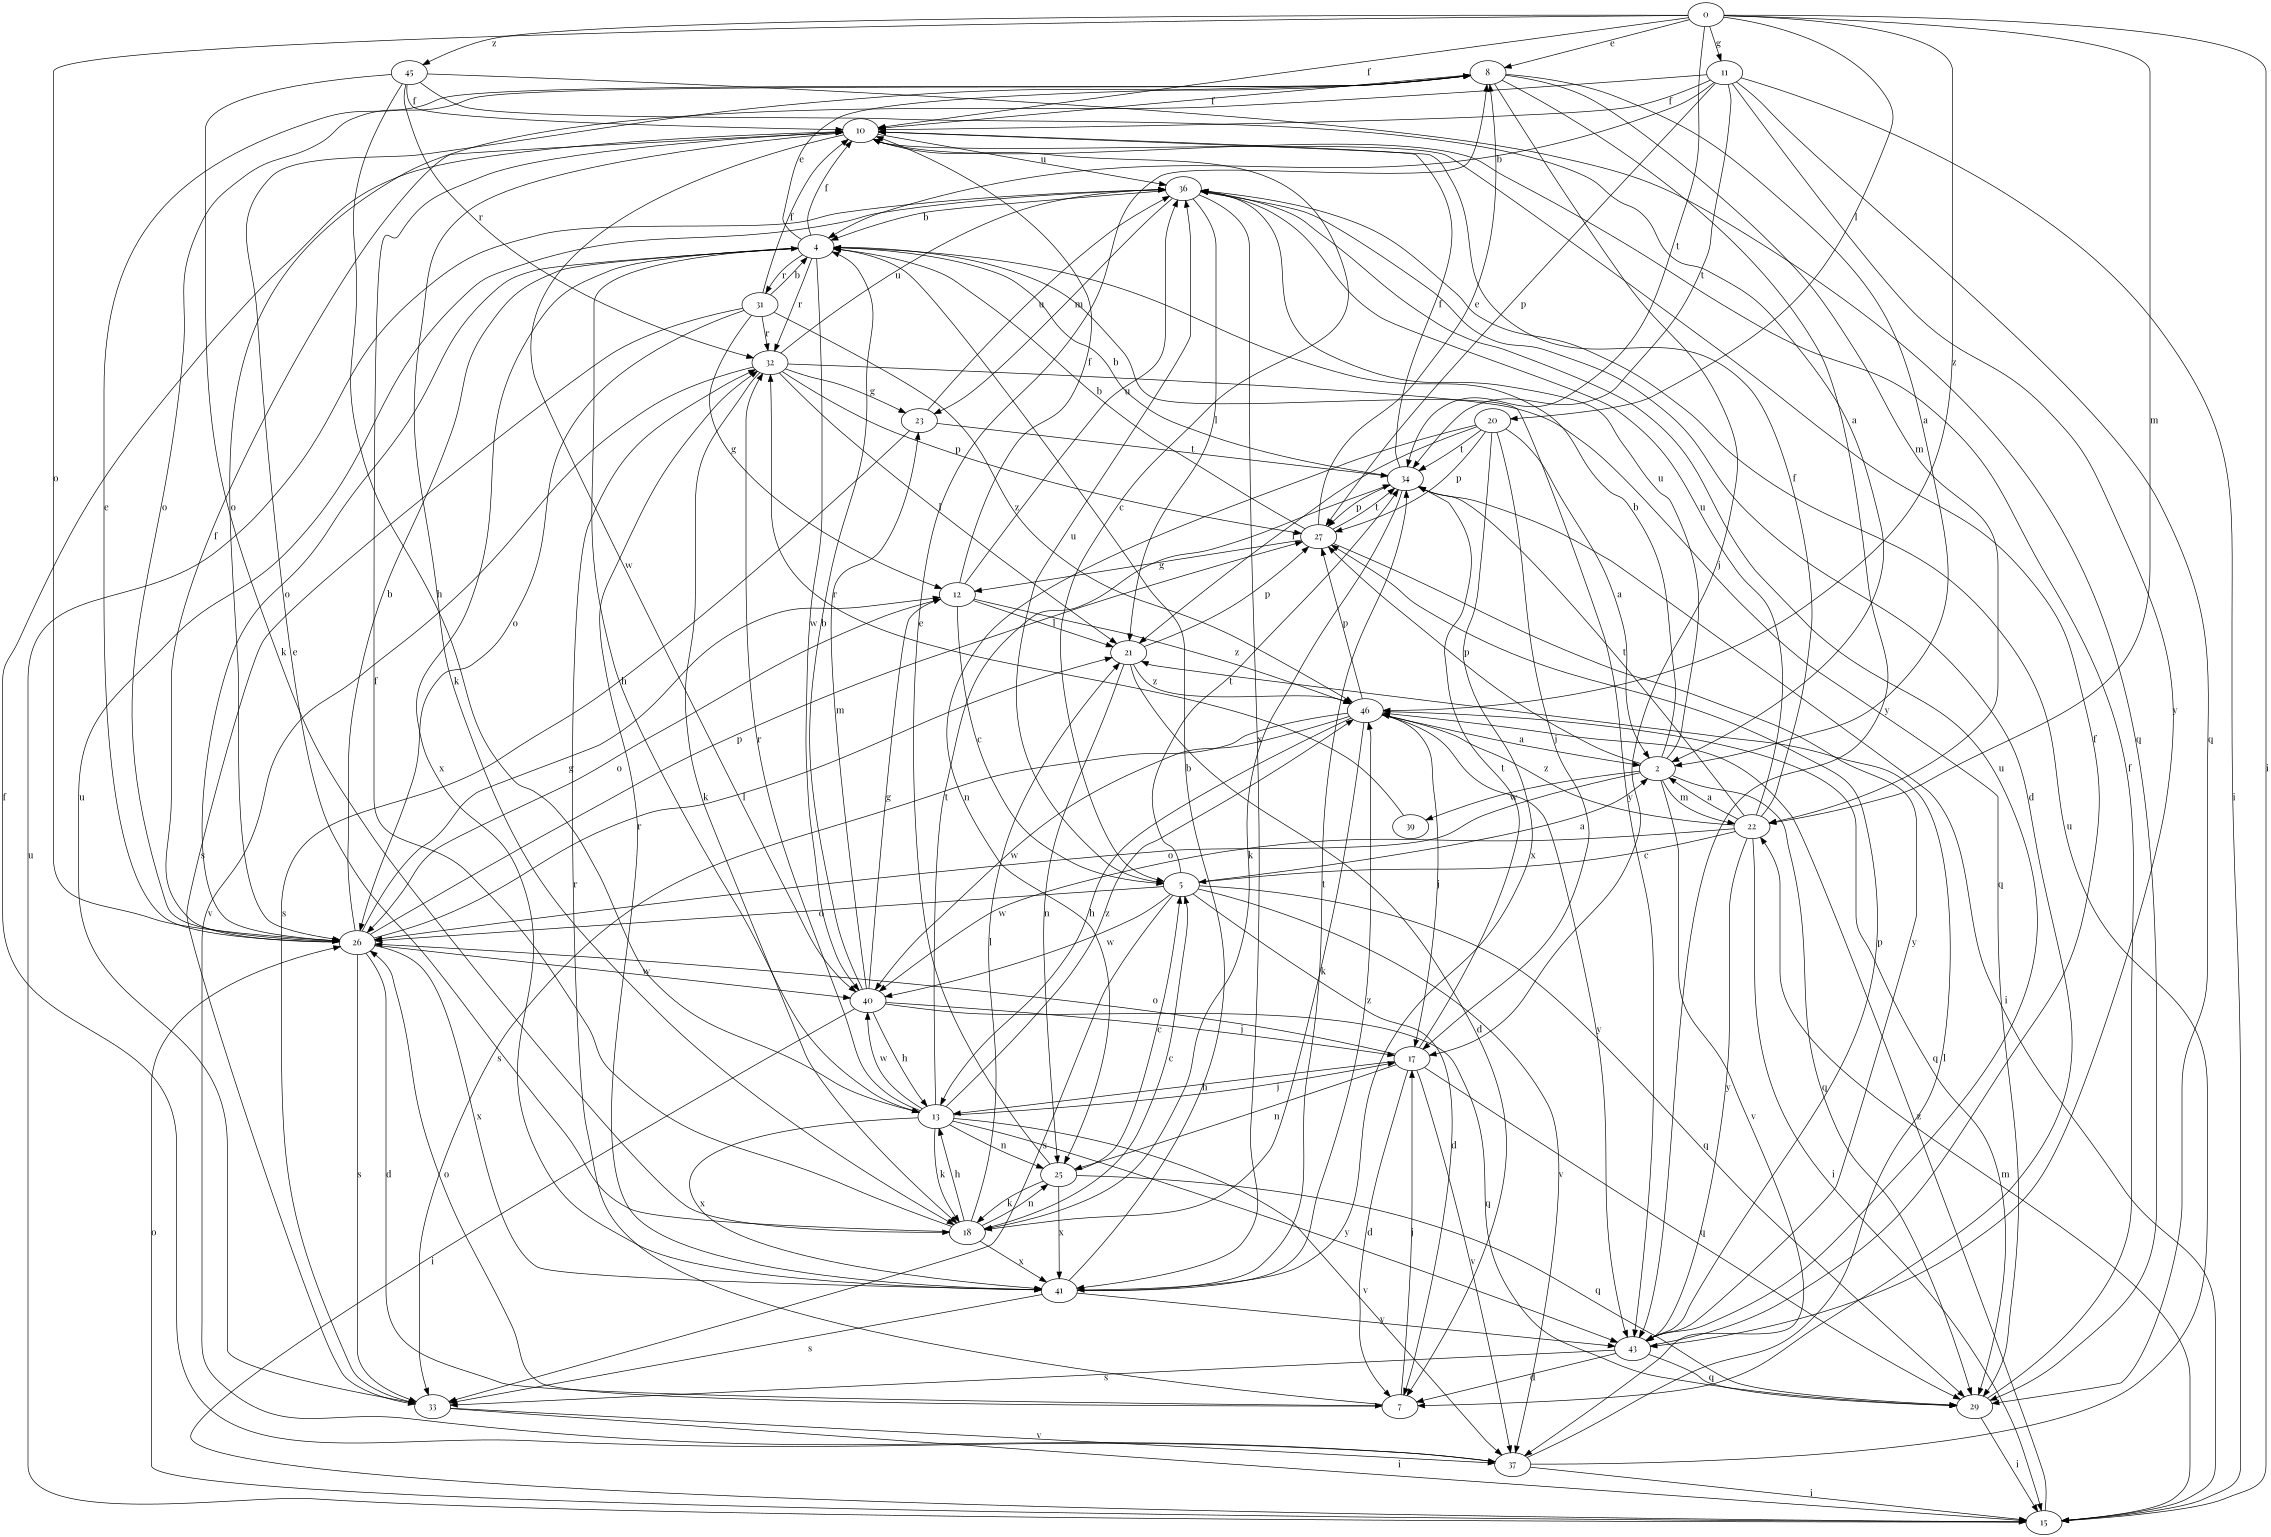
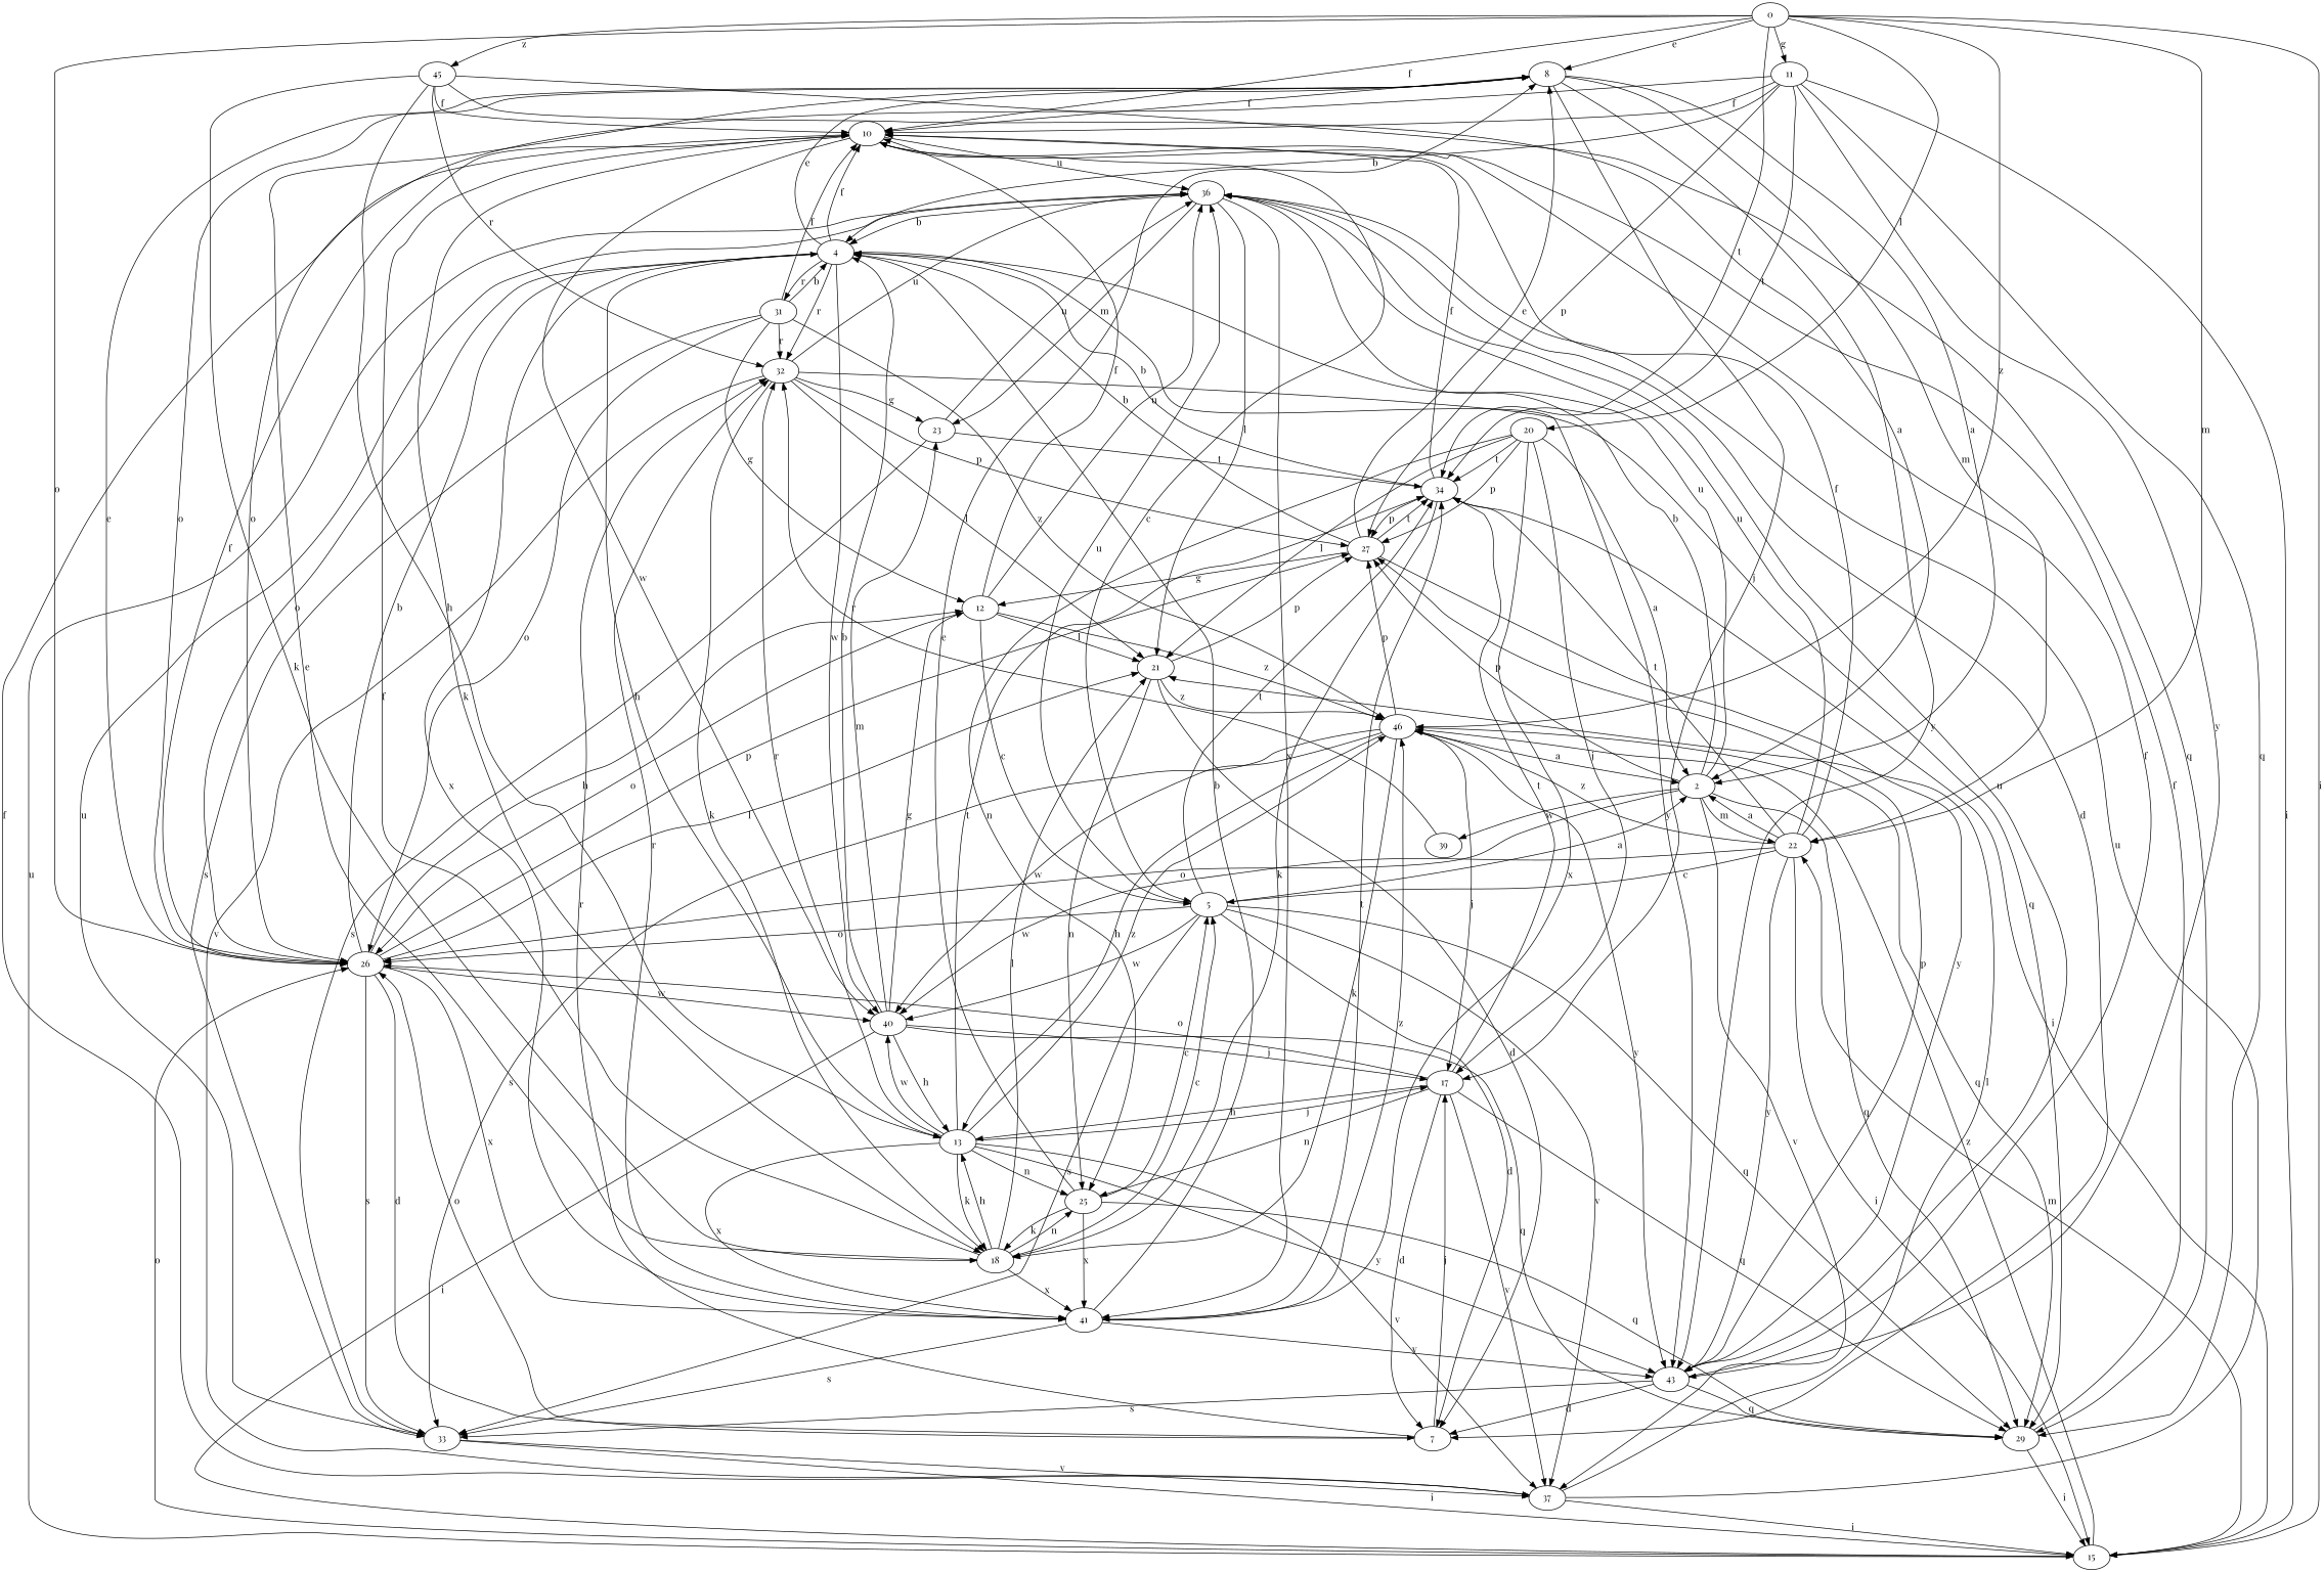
  strict digraph {
    fontname="Playfair Display"
    node [fontname="Playfair Display"]
    edge [fontname="Playfair Display"]
    0
    8
    10
    11
    15
    20
    22
    26
    34
    45
    46
    2
    43
    17
    36
    40
    5
    18
    4
    27
    29
    41
    21
    25
    7
    33
    12
    13
    32
    37
    39
    31
    23
    0 -> 8 [label=e]
    0 -> 10 [label=f]
    0 -> 11 [label=g]
    0 -> 15 [label=i]
    0 -> 20 [label=l]
    0 -> 22 [label=m]
    0 -> 26 [label=o]
    0 -> 34 [label=t]
    0 -> 45 [label=z]
    0 -> 46 [label=z]
    8 -> 10 [label=f]
    8 -> 22 [label=m]
    8 -> 26 [label=o]
    8 -> 2 [label=a]
    8 -> 43 [label=y]
    8 -> 17 [label=j]
    10 -> 36 [label=u]
    10 -> 40 [label=w]
    10 -> 5 [label=c]
    10 -> 18 [label=k]
    11 -> 10 [label=f]
    11 -> 15 [label=i]
    11 -> 26 [label=o]
    11 -> 34 [label=t]
    11 -> 43 [label=y]
    11 -> 4 [label=b]
    11 -> 27 [label=p]
    11 -> 29 [label=q]
    15 -> 22 [label=m]
    15 -> 26 [label=o]
    15 -> 46 [label=z]
    15 -> 36 [label=u]
    20 -> 34 [label=t]
    20 -> 2 [label=a]
    20 -> 17 [label=j]
    20 -> 27 [label=p]
    20 -> 41 [label=x]
    20 -> 21 [label=l]
    20 -> 25 [label=n]
    22 -> 10 [label=f]
    22 -> 15 [label=i]
    22 -> 34 [label=t]
    22 -> 46 [label=z]
    22 -> 2 [label=a]
    22 -> 43 [label=y]
    22 -> 36 [label=u]
    22 -> 40 [label=w]
    22 -> 5 [label=c]
    26 -> 8 [label=e]
    26 -> 10 [label=f]
    26 -> 40 [label=w]
    26 -> 4 [label=b]
    26 -> 27 [label=p]
    26 -> 41 [label=x]
    26 -> 21 [label=l]
    26 -> 7 [label=d]
    26 -> 33 [label=s]
-   26 -> 12 [label=g]
+   26 -> 12 [label=h]
    34 -> 10 [label=f]
    34 -> 15 [label=i]
    34 -> 18 [label=k]
    34 -> 4 [label=b]
    34 -> 27 [label=p]
    45 -> 10 [label=f]
    45 -> 2 [label=a]
    45 -> 18 [label=k]
    45 -> 29 [label=q]
    45 -> 13 [label=h]
    45 -> 32 [label=r]
    46 -> 2 [label=a]
    46 -> 43 [label=y]
    46 -> 17 [label=j]
    46 -> 40 [label=w]
    46 -> 18 [label=k]
    46 -> 27 [label=p]
    46 -> 29 [label=q]
    46 -> 33 [label=s]
    46 -> 13 [label=h]
    2 -> 22 [label=m]
    2 -> 26 [label=o]
    2 -> 36 [label=u]
    2 -> 4 [label=b]
    2 -> 27 [label=p]
    2 -> 29 [label=q]
    2 -> 37 [label=v]
    2 -> 39 [label=w]
    43 -> 10 [label=f]
    43 -> 36 [label=u]
    43 -> 27 [label=p]
    43 -> 29 [label=q]
    43 -> 7 [label=d]
    43 -> 33 [label=s]
    17 -> 26 [label=o]
    17 -> 34 [label=t]
    17 -> 29 [label=q]
    17 -> 25 [label=n]
    17 -> 7 [label=d]
    17 -> 13 [label=h]
    17 -> 37 [label=v]
    36 -> 4 [label=b]
    36 -> 41 [label=x]
    36 -> 21 [label=l]
    36 -> 7 [label=d]
    36 -> 23 [label=m]
    40 -> 15 [label=i]
    40 -> 17 [label=j]
    40 -> 4 [label=b]
    40 -> 29 [label=q]
    40 -> 12 [label=g]
    40 -> 13 [label=h]
    40 -> 23 [label=m]
    5 -> 26 [label=o]
    5 -> 34 [label=t]
    5 -> 2 [label=a]
    5 -> 36 [label=u]
    5 -> 40 [label=w]
    5 -> 29 [label=q]
    5 -> 7 [label=d]
    5 -> 33 [label=s]
    5 -> 37 [label=v]
    18 -> 8 [label=e]
    18 -> 10 [label=f]
    18 -> 5 [label=c]
    18 -> 41 [label=x]
    18 -> 21 [label=l]
    18 -> 25 [label=n]
    18 -> 13 [label=h]
    4 -> 8 [label=e]
    4 -> 10 [label=f]
    4 -> 26 [label=o]
    4 -> 43 [label=y]
    4 -> 40 [label=w]
    4 -> 41 [label=x]
    4 -> 13 [label=h]
    4 -> 32 [label=r]
    4 -> 31 [label=r]
    27 -> 8 [label=e]
    27 -> 34 [label=t]
    27 -> 43 [label=y]
    27 -> 4 [label=b]
    27 -> 12 [label=g]
    29 -> 10 [label=f]
    29 -> 15 [label=i]
    41 -> 34 [label=t]
    41 -> 46 [label=z]
    41 -> 43 [label=y]
    41 -> 4 [label=b]
    41 -> 33 [label=s]
    41 -> 32 [label=r]
    21 -> 46 [label=z]
    21 -> 27 [label=p]
    21 -> 25 [label=n]
    21 -> 7 [label=d]
    25 -> 8 [label=e]
    25 -> 5 [label=c]
    25 -> 18 [label=k]
    25 -> 29 [label=q]
    25 -> 41 [label=x]
    7 -> 26 [label=o]
    7 -> 17 [label=j]
    7 -> 32 [label=r]
    33 -> 15 [label=i]
    33 -> 36 [label=u]
    33 -> 37 [label=v]
    12 -> 10 [label=f]
    12 -> 26 [label=o]
    12 -> 46 [label=z]
    12 -> 36 [label=u]
    12 -> 5 [label=c]
    12 -> 21 [label=l]
    13 -> 34 [label=t]
    13 -> 46 [label=z]
    13 -> 43 [label=y]
    13 -> 17 [label=j]
    13 -> 40 [label=w]
    13 -> 18 [label=k]
    13 -> 41 [label=x]
    13 -> 25 [label=n]
    13 -> 32 [label=r]
    13 -> 37 [label=v]
    32 -> 36 [label=u]
    32 -> 18 [label=k]
    32 -> 27 [label=p]
    32 -> 29 [label=q]
    32 -> 21 [label=l]
    32 -> 37 [label=v]
    32 -> 23 [label=g]
    37 -> 10 [label=f]
    37 -> 15 [label=i]
    37 -> 36 [label=u]
    37 -> 21 [label=l]
    39 -> 32 [label=r]
    31 -> 10 [label=f]
    31 -> 26 [label=o]
    31 -> 46 [label=z]
    31 -> 4 [label=b]
    31 -> 33 [label=s]
    31 -> 12 [label=g]
    31 -> 32 [label=r]
    23 -> 34 [label=t]
    23 -> 36 [label=u]
    23 -> 33 [label=s]
  }
